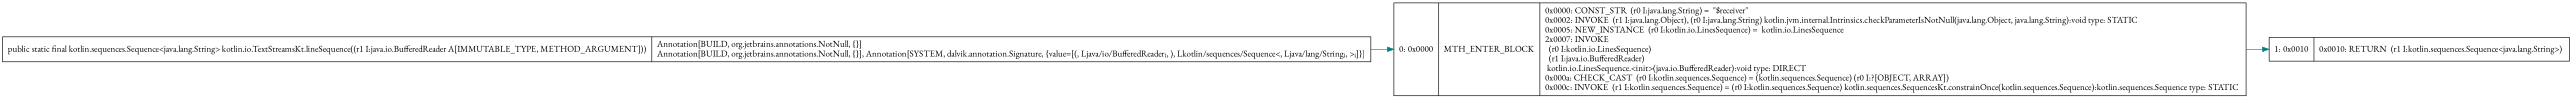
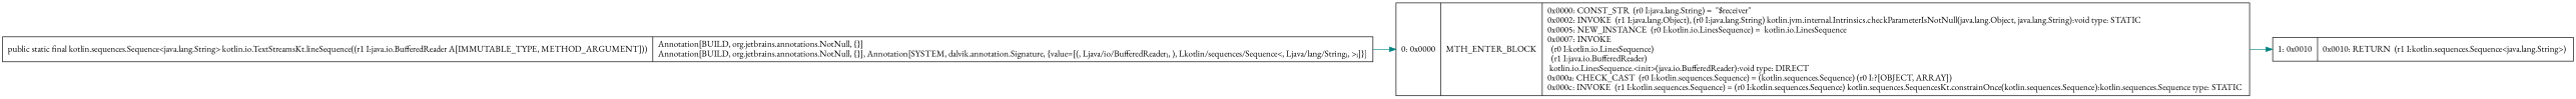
  digraph {
    rankdir=LR
    fontname="EB Garamond"
    node [shape=record fontname="EB Garamond"]
    edge [color=teal fontname="EB Garamond"]
-   n1 [label="{0\:\ 0x0000|MTH_ENTER_BLOCK\l|0x0000: CONST_STR  (r0 I:java.lang.String) =  \"$receiver\" \l0x0002: INVOKE  (r1 I:java.lang.Object), (r0 I:java.lang.String) kotlin.jvm.internal.Intrinsics.checkParameterIsNotNull(java.lang.Object, java.lang.String):void type: STATIC \l0x0005: NEW_INSTANCE  (r0 I:kotlin.io.LinesSequence) =  kotlin.io.LinesSequence \l2x0007: INVOKE  \l  (r0 I:kotlin.io.LinesSequence)\l  (r1 I:java.io.BufferedReader)\l kotlin.io.LinesSequence.\<init\>(java.io.BufferedReader):void type: DIRECT \l0x000a: CHECK_CAST  (r0 I:kotlin.sequences.Sequence) = (kotlin.sequences.Sequence) (r0 I:?[OBJECT, ARRAY]) \l0x000c: INVOKE  (r1 I:kotlin.sequences.Sequence) = (r0 I:kotlin.sequences.Sequence) kotlin.sequences.SequencesKt.constrainOnce(kotlin.sequences.Sequence):kotlin.sequences.Sequence type: STATIC \l}"]
+   n1 [label="{0\:\ 0x0000|MTH_ENTER_BLOCK\l|0x0000: CONST_STR  (r0 I:java.lang.String) =  \"$receiver\" \l0x0002: INVOKE  (r1 I:java.lang.Object), (r0 I:java.lang.String) kotlin.jvm.internal.Intrinsics.checkParameterIsNotNull(java.lang.Object, java.lang.String):void type: STATIC \l0x0005: NEW_INSTANCE  (r0 I:kotlin.io.LinesSequence) =  kotlin.io.LinesSequence \l0x0007: INVOKE  \l  (r0 I:kotlin.io.LinesSequence)\l  (r1 I:java.io.BufferedReader)\l kotlin.io.LinesSequence.\<init\>(java.io.BufferedReader):void type: DIRECT \l0x000a: CHECK_CAST  (r0 I:kotlin.sequences.Sequence) = (kotlin.sequences.Sequence) (r0 I:?[OBJECT, ARRAY]) \l0x000c: INVOKE  (r1 I:kotlin.sequences.Sequence) = (r0 I:kotlin.sequences.Sequence) kotlin.sequences.SequencesKt.constrainOnce(kotlin.sequences.Sequence):kotlin.sequences.Sequence type: STATIC \l}"]
    n2 [label="{1\:\ 0x0010|0x0010: RETURN  (r1 I:kotlin.sequences.Sequence\<java.lang.String\>) \l}"]
    n3 [label="{public static final kotlin.sequences.Sequence\<java.lang.String\> kotlin.io.TextStreamsKt.lineSequence((r1 I:java.io.BufferedReader A[IMMUTABLE_TYPE, METHOD_ARGUMENT]))  | Annotation[BUILD, org.jetbrains.annotations.NotNull, \{\}]\lAnnotation[BUILD, org.jetbrains.annotations.NotNull, \{\}], Annotation[SYSTEM, dalvik.annotation.Signature, \{value=[(, Ljava\/io\/BufferedReader;, ), Lkotlin\/sequences\/Sequence\<, Ljava\/lang\/String;, \>;]\}]\l}"]
    n1 -> n2
    n3 -> n1
  }
